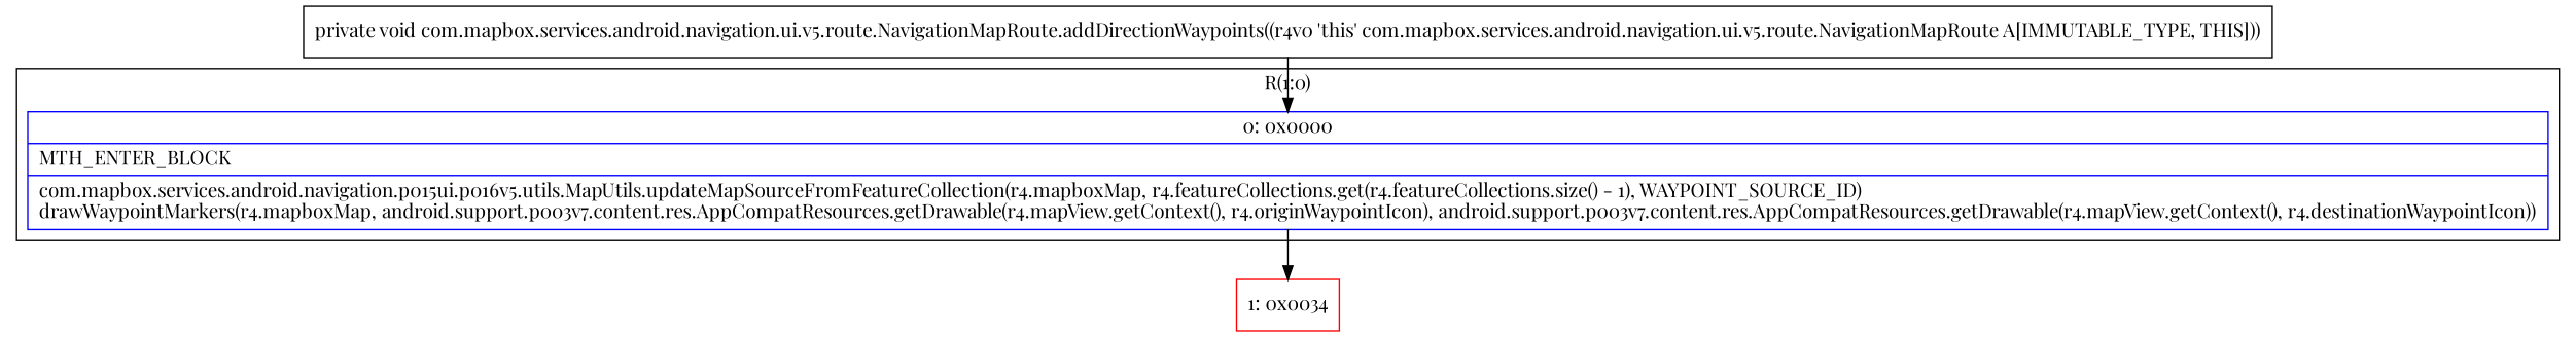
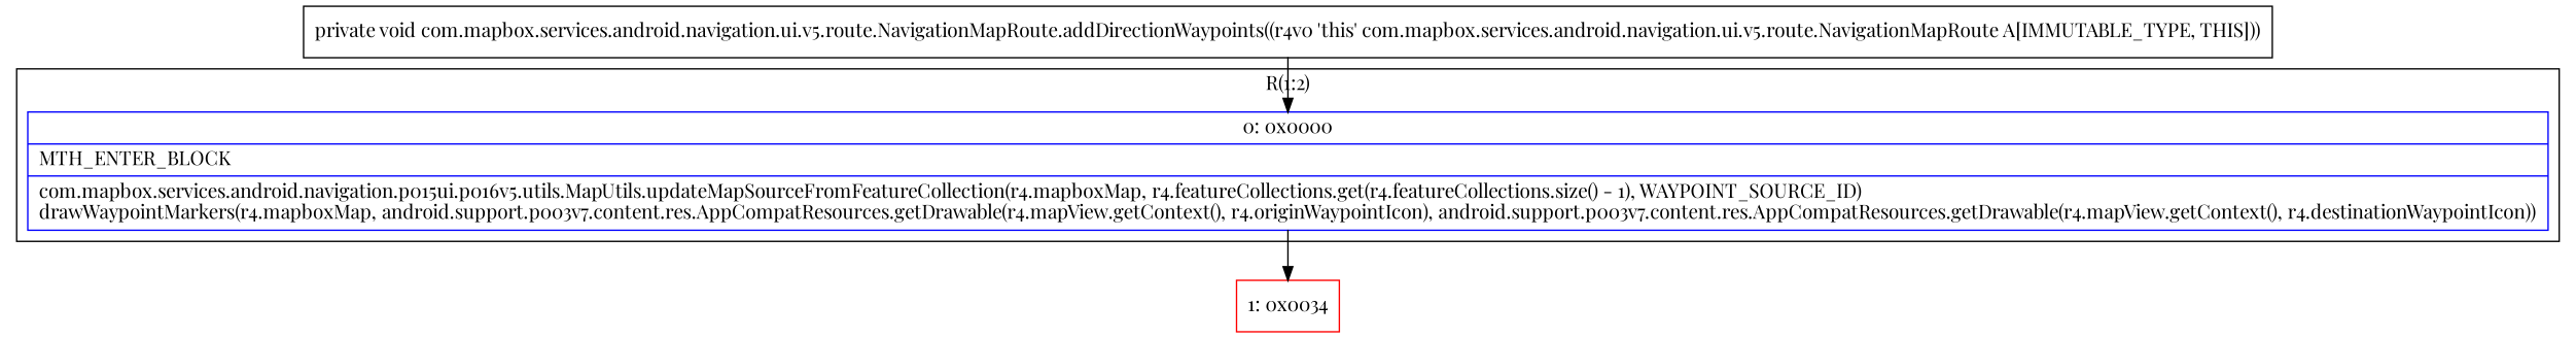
  digraph {
    fontname="Playfair Display"
    node [shape=record fontname="Playfair Display"]
    edge [fontname="Playfair Display"]
    n1 [color=blue label="{0\:\ 0x0000|MTH_ENTER_BLOCK\l|com.mapbox.services.android.navigation.p015ui.p016v5.utils.MapUtils.updateMapSourceFromFeatureCollection(r4.mapboxMap, r4.featureCollections.get(r4.featureCollections.size() \- 1), WAYPOINT_SOURCE_ID)\ldrawWaypointMarkers(r4.mapboxMap, android.support.p003v7.content.res.AppCompatResources.getDrawable(r4.mapView.getContext(), r4.originWaypointIcon), android.support.p003v7.content.res.AppCompatResources.getDrawable(r4.mapView.getContext(), r4.destinationWaypointIcon))\l}"]
    n2 [color=red label="{1\:\ 0x0034}"]
    n3 [label="{private void com.mapbox.services.android.navigation.ui.v5.route.NavigationMapRoute.addDirectionWaypoints((r4v0 'this' com.mapbox.services.android.navigation.ui.v5.route.NavigationMapRoute A[IMMUTABLE_TYPE, THIS])) }"]
    subgraph cluster_1 {
-     label="R(1:0)"
+     label="R(1:2)"
      n1
    }
    n1 -> n2
    n3 -> n1
  }
